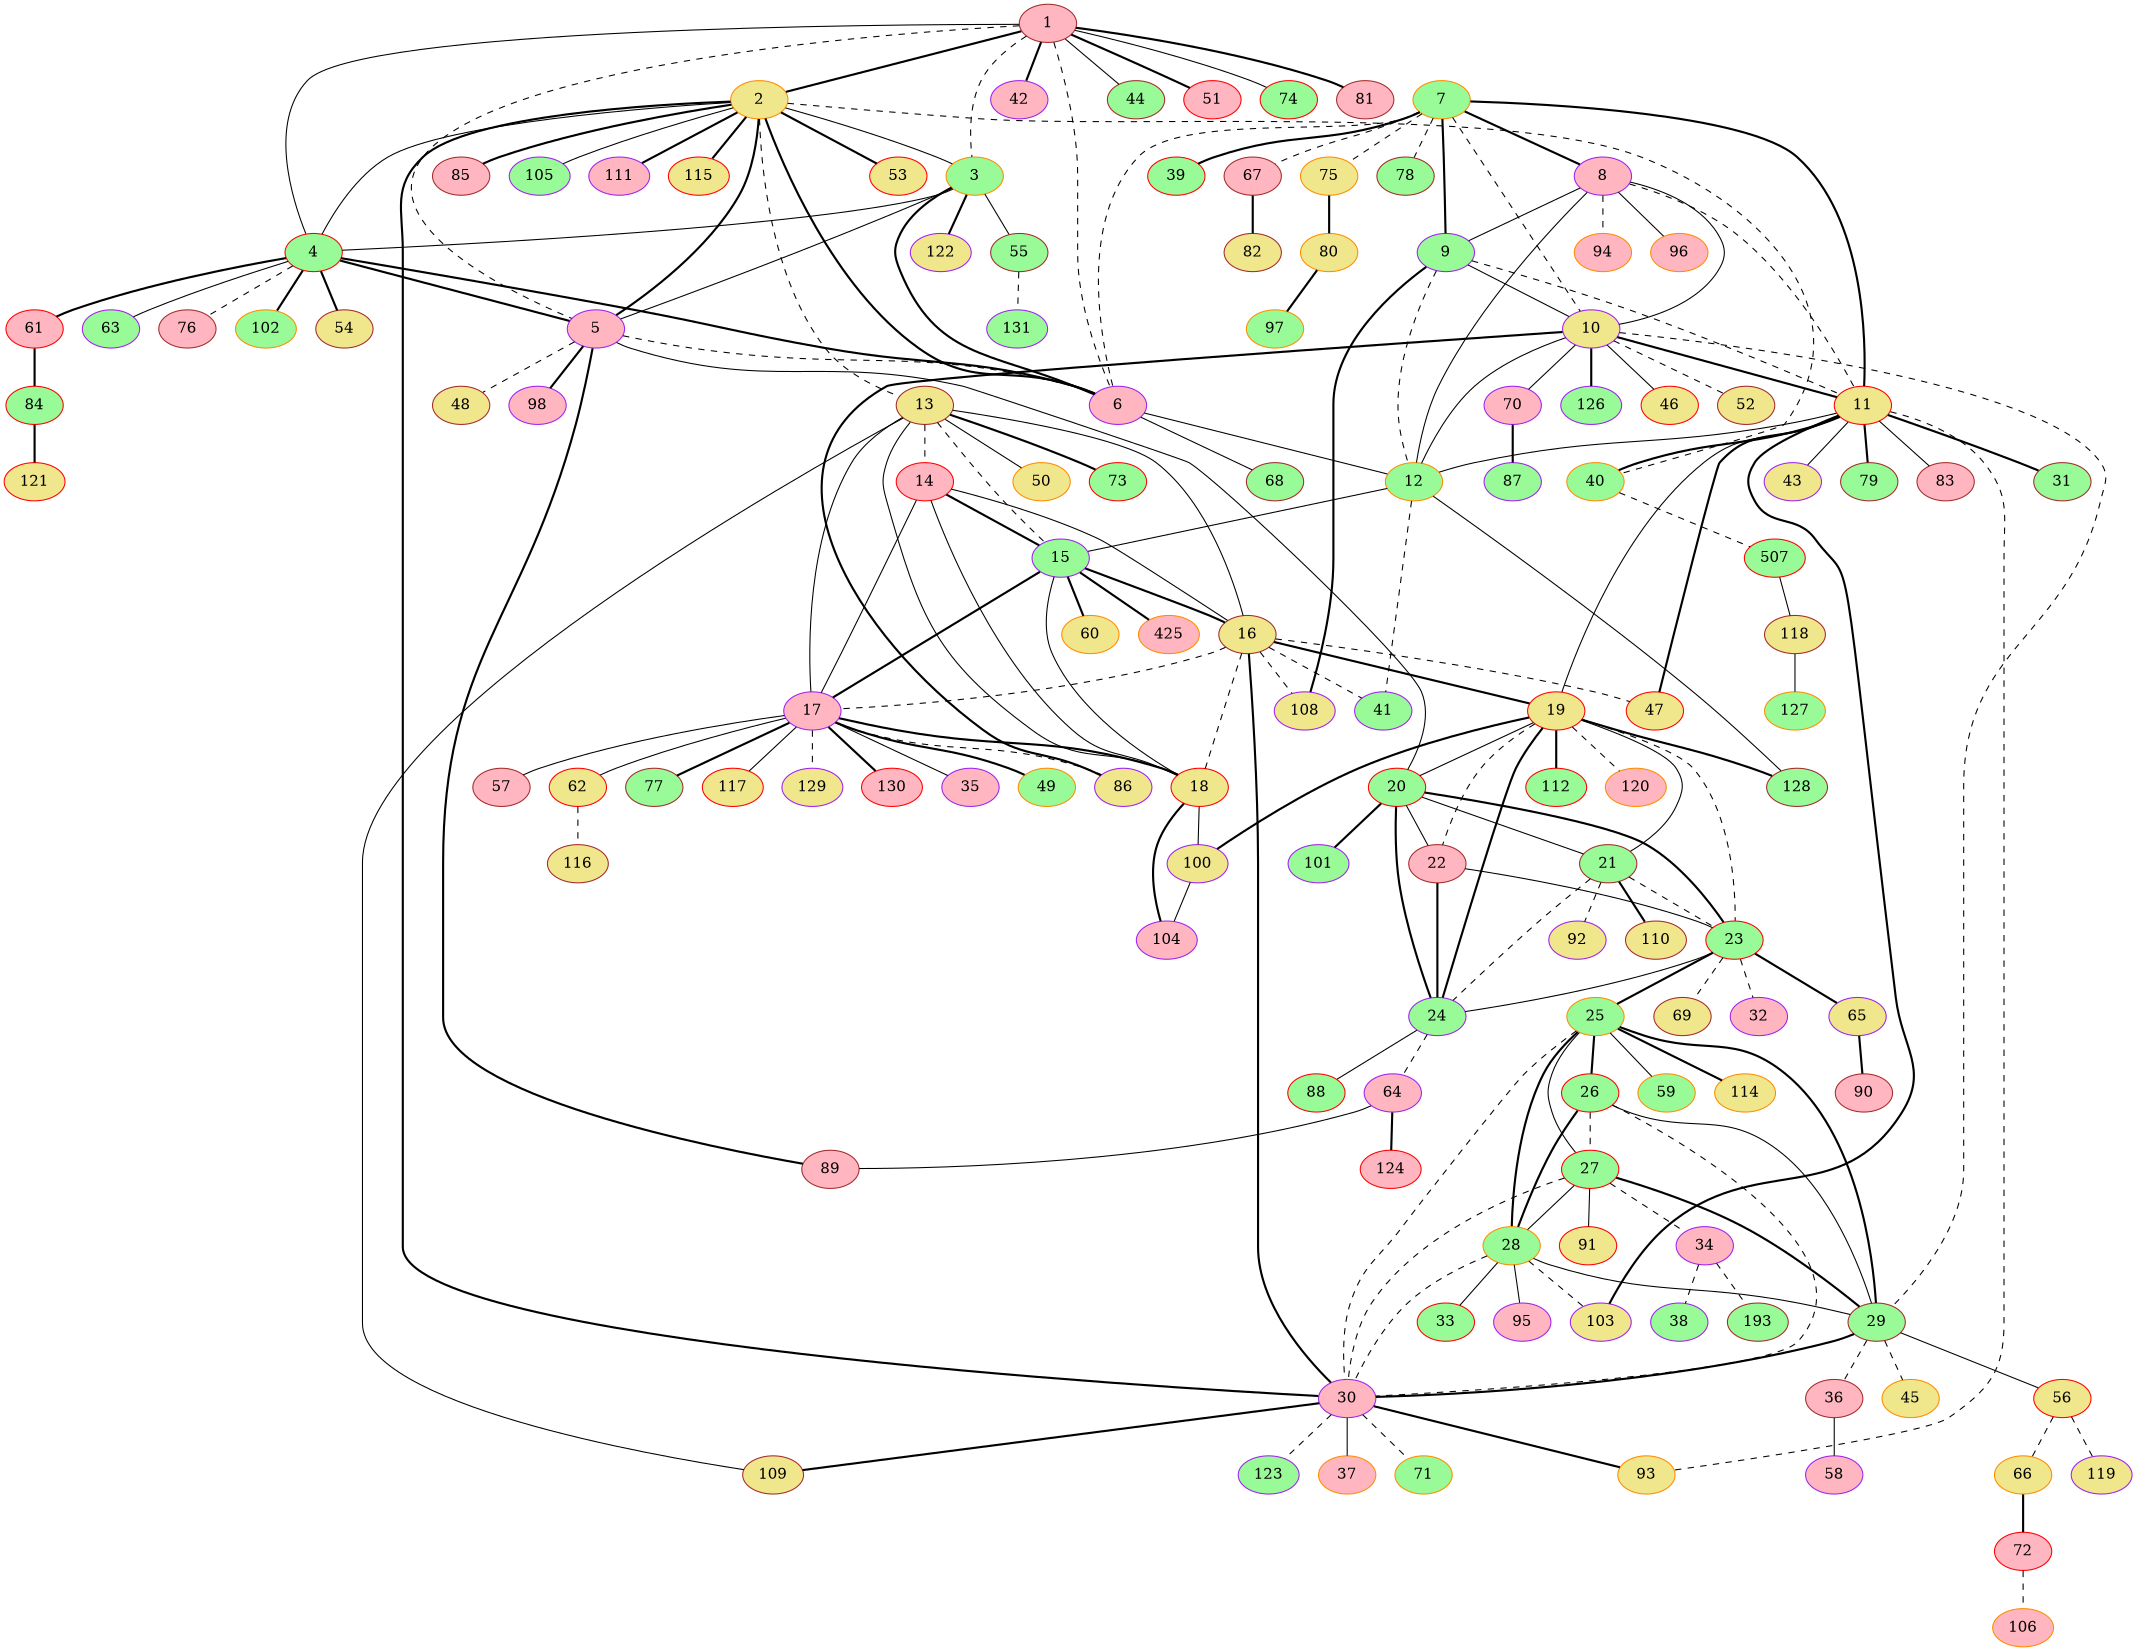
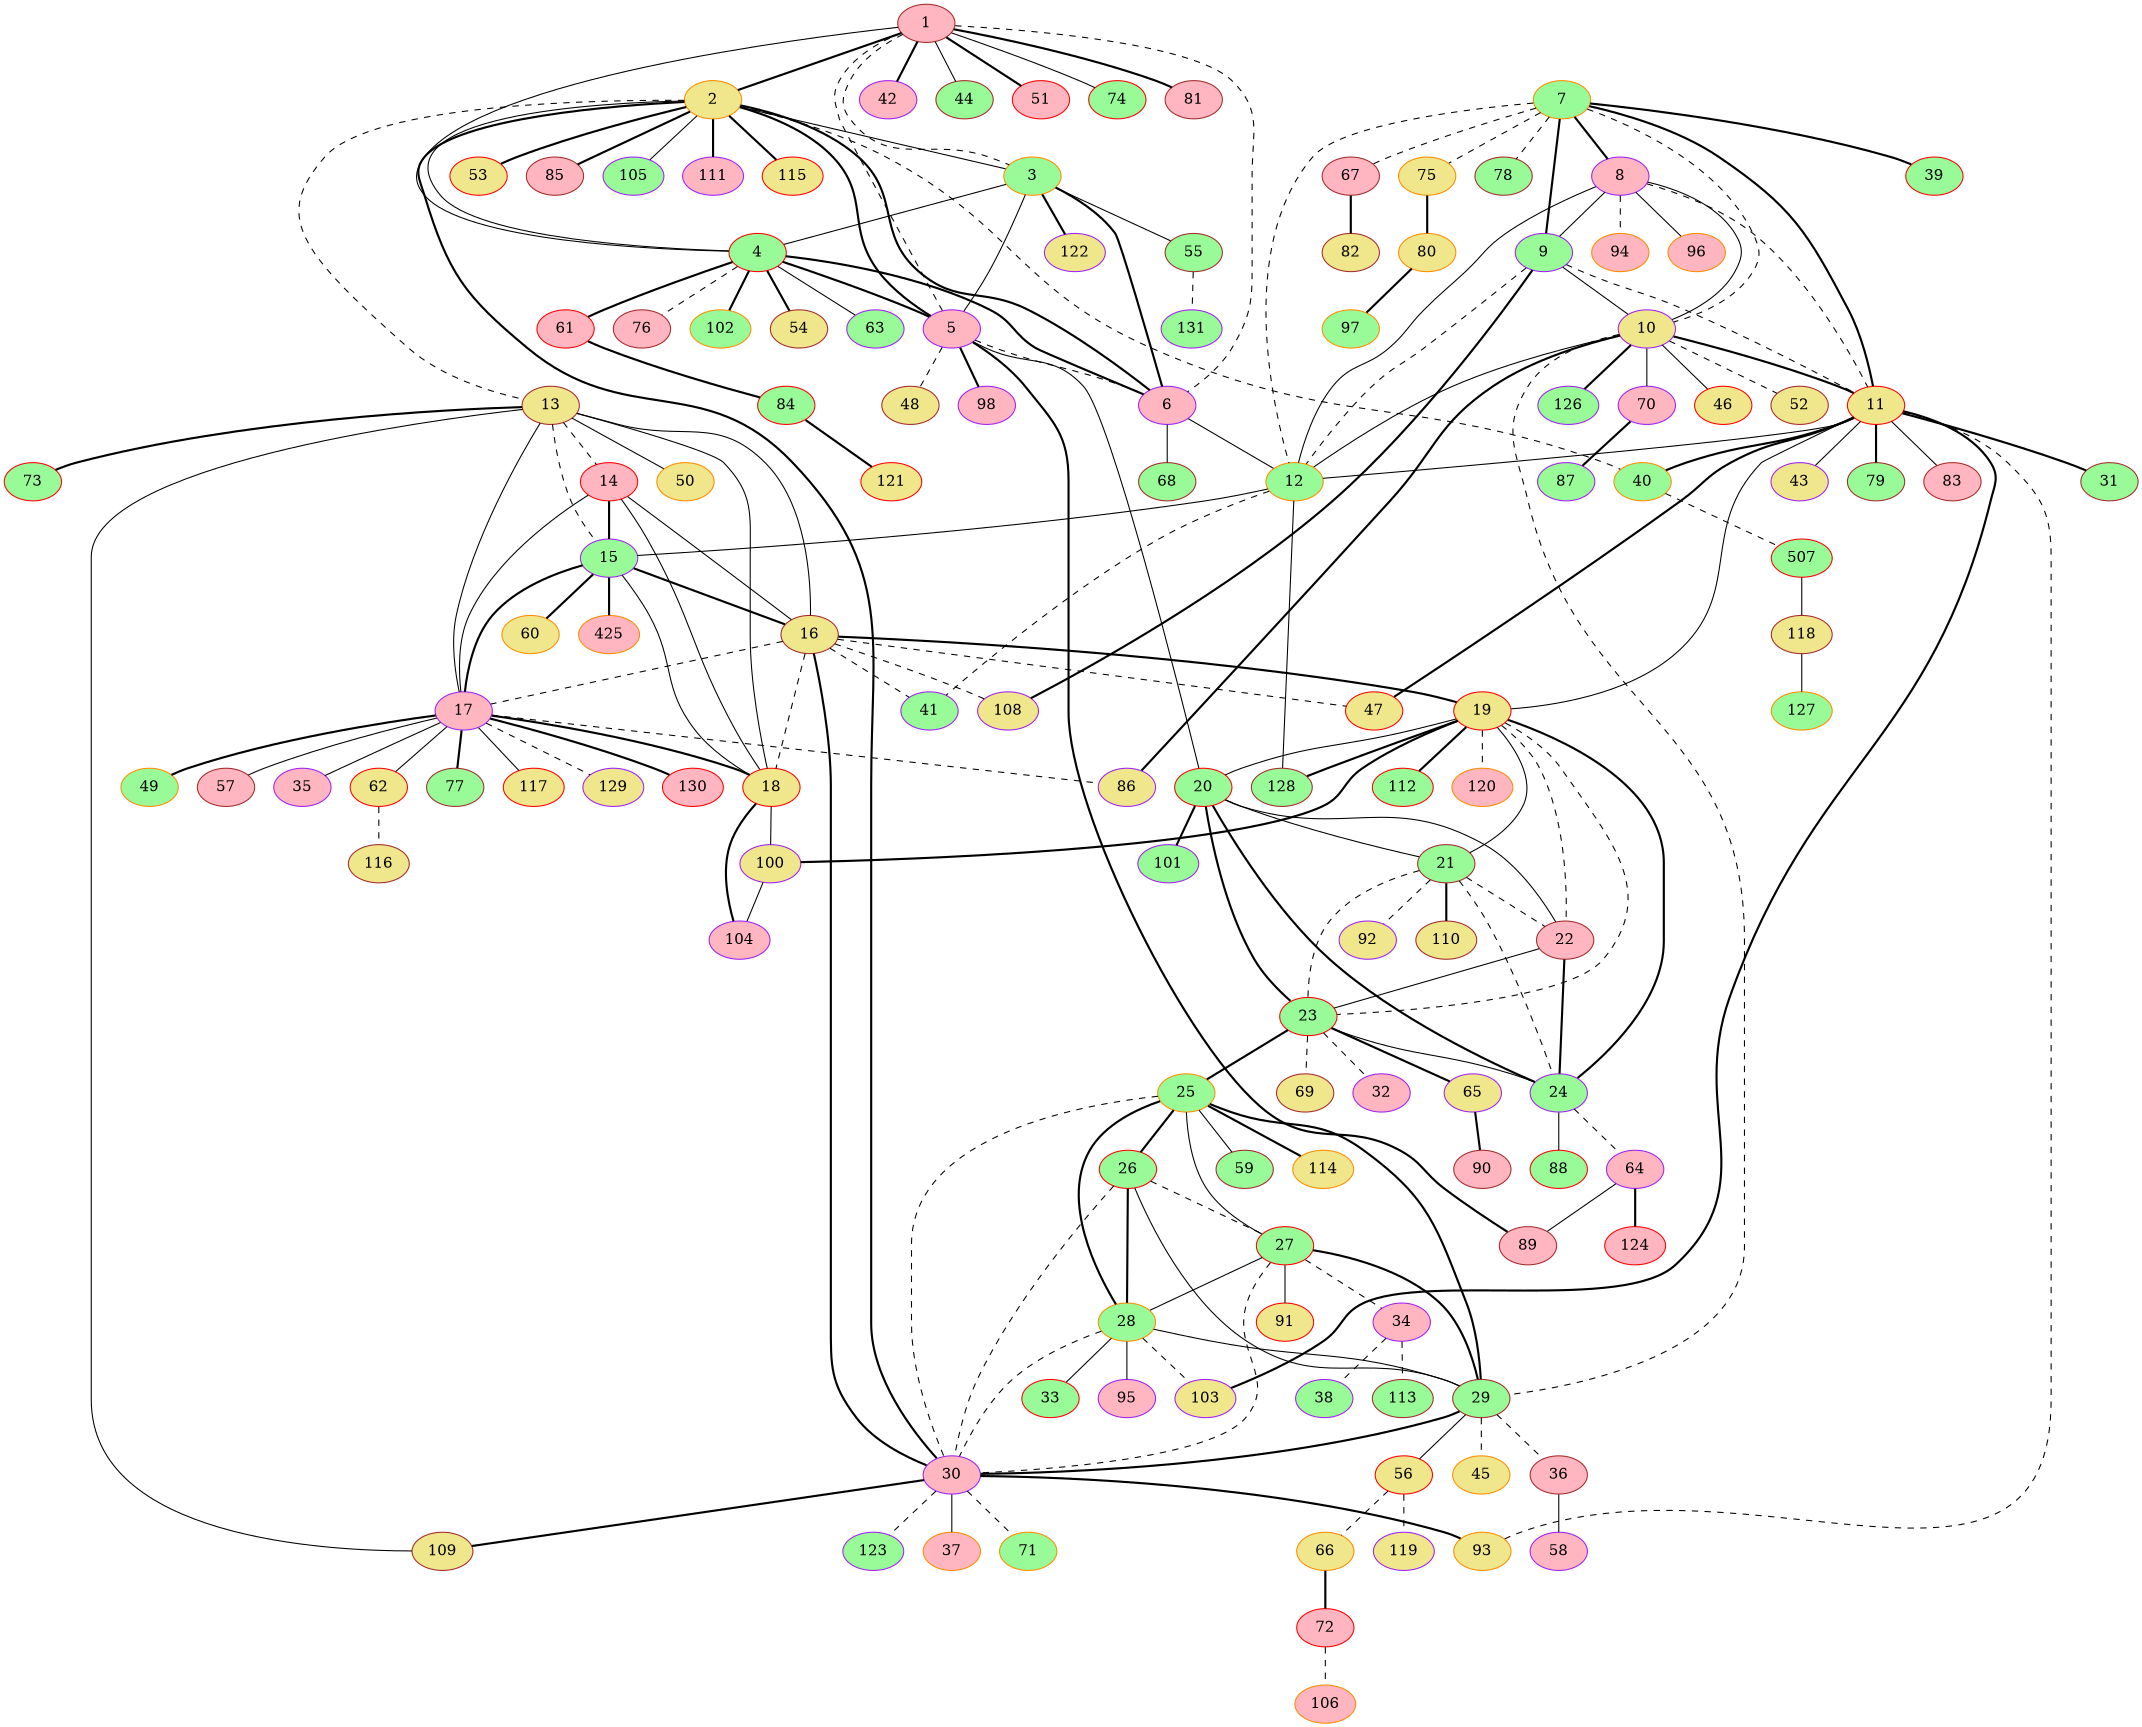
  graph {
    node [color=purple fillcolor=palegreen style=filled]
    edge [style=bold]
    1 [color=brown fillcolor=lightpink]
    2 [color=darkorange fillcolor=khaki]
    3 [color=darkorange]
    4 [color=red]
    5 [fillcolor=lightpink]
    6 [fillcolor=lightpink]
    42 [fillcolor=lightpink]
    44 [color=brown]
    51 [color=red fillcolor=lightpink]
    74 [color=red]
    81 [color=brown fillcolor=lightpink]
    13 [color=brown fillcolor=khaki]
    30 [fillcolor=lightpink]
    40 [color=darkorange]
    53 [color=red fillcolor=khaki]
    85 [color=brown fillcolor=lightpink]
    105
    111 [fillcolor=lightpink]
    115 [color=red fillcolor=khaki]
    55 [color=brown]
    122 [fillcolor=khaki]
    54 [color=brown fillcolor=khaki]
    61 [color=red fillcolor=lightpink]
    63
    76 [color=brown fillcolor=lightpink]
    102 [color=darkorange]
    20 [color=red]
    48 [color=brown fillcolor=khaki]
    89 [color=brown fillcolor=lightpink]
    98 [fillcolor=lightpink]
    12 [color=darkorange]
    68 [color=brown]
    15
    14 [color=red fillcolor=lightpink]
    16 [color=brown fillcolor=khaki]
    17 [fillcolor=lightpink]
    18 [color=red fillcolor=khaki]
    50 [color=darkorange fillcolor=khaki]
    73 [color=red]
    109 [color=brown fillcolor=khaki]
    93 [color=darkorange fillcolor=khaki]
    37 [color=darkorange fillcolor=lightpink]
    71 [color=darkorange]
    123
    n45 [color=red label=507]
    131
    84 [color=red]
    21 [color=brown]
    22 [color=brown fillcolor=lightpink]
    23 [color=red]
    24
    101
    41
    128 [color=brown]
    7 [color=darkorange]
    8 [fillcolor=lightpink]
    9
    10 [fillcolor=khaki]
    11 [color=red fillcolor=khaki]
    39 [color=red]
    67 [color=brown fillcolor=lightpink]
    75 [color=darkorange fillcolor=khaki]
    78 [color=brown]
    94 [color=darkorange fillcolor=lightpink]
    96 [color=darkorange fillcolor=lightpink]
    108 [fillcolor=khaki]
    29 [color=brown]
    46 [color=red fillcolor=khaki]
    52 [color=brown fillcolor=khaki]
    70 [fillcolor=lightpink]
    86 [fillcolor=khaki]
    126
    19 [color=red fillcolor=khaki]
    31 [color=brown]
    43 [fillcolor=khaki]
    47 [color=red fillcolor=khaki]
    79 [color=brown]
    83 [color=brown fillcolor=lightpink]
    103 [fillcolor=khaki]
    82 [color=brown fillcolor=khaki]
    80 [color=darkorange fillcolor=khaki]
    97 [color=darkorange]
    36 [color=brown fillcolor=lightpink]
    45 [color=darkorange fillcolor=khaki]
    56 [color=red fillcolor=khaki]
    87
    100 [fillcolor=khaki]
    112 [color=red]
    120 [color=darkorange fillcolor=lightpink]
    60 [color=darkorange fillcolor=khaki]
    n91 [color=darkorange fillcolor=lightpink label=425]
    35 [fillcolor=lightpink]
    49 [color=darkorange]
    57 [color=brown fillcolor=lightpink]
    62 [color=red fillcolor=khaki]
    77 [color=brown]
    117 [color=red fillcolor=khaki]
    129 [fillcolor=khaki]
    130 [color=red fillcolor=lightpink]
    104 [fillcolor=lightpink]
    116 [color=brown fillcolor=khaki]
    92 [fillcolor=khaki]
    110 [color=brown fillcolor=khaki]
    25 [color=darkorange]
    32 [fillcolor=lightpink]
    65 [fillcolor=khaki]
    69 [color=brown fillcolor=khaki]
    64 [fillcolor=lightpink]
    88 [color=red]
    26 [color=red]
    27 [color=red]
    28 [color=darkorange]
-   59 [color=darkorange]
+   59 [color=brown]
    114 [color=darkorange fillcolor=khaki]
    90 [color=brown fillcolor=lightpink]
    124 [color=red fillcolor=lightpink]
    34 [fillcolor=lightpink]
    91 [color=red fillcolor=khaki]
    33 [color=red]
    95 [fillcolor=lightpink]
    38
-   113 [color=brown label=193]
+   113 [color=brown]
    58 [fillcolor=lightpink]
    66 [color=darkorange fillcolor=khaki]
    119 [fillcolor=khaki]
    118 [color=brown fillcolor=khaki]
    72 [color=red fillcolor=lightpink]
    121 [color=red fillcolor=khaki]
    106 [color=darkorange fillcolor=lightpink]
    127 [color=darkorange]
    1 -- 2
    1 -- 3 [style=dashed]
    1 -- 4 [style=solid]
    1 -- 5 [style=dashed]
    1 -- 6 [style=dashed]
    1 -- 42
    1 -- 44 [style=solid]
    1 -- 51
    1 -- 74 [style=solid]
    1 -- 81
    2 -- 3 [style=solid]
    2 -- 4 [style=solid]
    2 -- 5
    2 -- 6
    2 -- 13 [style=dashed]
    2 -- 30
    2 -- 40 [style=dashed]
    2 -- 53
    2 -- 85
    2 -- 105 [style=solid]
    2 -- 111
    2 -- 115
    3 -- 4 [style=solid]
    3 -- 5 [style=solid]
    3 -- 6
    3 -- 55 [style=solid]
    3 -- 122
    4 -- 5
    4 -- 6
    4 -- 54
    4 -- 61
    4 -- 63 [style=solid]
    4 -- 76 [style=dashed]
    4 -- 102
    5 -- 6 [style=dashed]
    5 -- 20 [style=solid]
    5 -- 48 [style=dashed]
    5 -- 89
    5 -- 98
    6 -- 12 [style=solid]
    6 -- 68 [style=solid]
    13 -- 15 [style=dashed]
    13 -- 14 [style=dashed]
    13 -- 16 [style=solid]
    13 -- 17 [style=solid]
    13 -- 18 [style=solid]
    13 -- 50 [style=solid]
    13 -- 73
    13 -- 109 [style=solid]
    30 -- 109
    30 -- 93
    30 -- 37 [style=solid]
    30 -- 71 [style=dashed]
    30 -- 123 [style=dashed]
    40 -- n45 [style=dashed]
    55 -- 131 [style=dashed]
    61 -- 84
    20 -- 21 [style=solid]
    20 -- 22 [style=solid]
    20 -- 23
    20 -- 24
    20 -- 101
    12 -- 15 [style=solid]
    12 -- 41 [style=dashed]
    12 -- 128 [style=solid]
    15 -- 16
    15 -- 17
    15 -- 18 [style=solid]
    15 -- 60
    15 -- n91
    14 -- 15
    14 -- 16 [style=solid]
    14 -- 17 [style=solid]
    14 -- 18 [style=solid]
    16 -- 30
    16 -- 17 [style=dashed]
    16 -- 18 [style=dashed]
    16 -- 41 [style=dashed]
    16 -- 108 [style=dashed]
    16 -- 19
    16 -- 47 [style=dashed]
    17 -- 18
    17 -- 86 [style=dashed]
    17 -- 35 [style=solid]
    17 -- 49
    17 -- 57 [style=solid]
    17 -- 62 [style=solid]
    17 -- 77
    17 -- 117 [style=solid]
    17 -- 129 [style=dashed]
    17 -- 130
    18 -- 100 [style=solid]
    18 -- 104
    n45 -- 118 [style=solid]
    84 -- 121
+   21 -- 22 [style=dashed]
    21 -- 23 [style=dashed]
    21 -- 24 [style=dashed]
    21 -- 92 [style=dashed]
    21 -- 110
    22 -- 23 [style=solid]
    22 -- 24
    23 -- 24 [style=solid]
    23 -- 25
    23 -- 32 [style=dashed]
    23 -- 65
    23 -- 69 [style=dashed]
    24 -- 64 [style=dashed]
    24 -- 88 [style=solid]
-   7 -- 6 [style=dashed]
+   7 -- 12 [style=dashed]
    7 -- 8
    7 -- 9
    7 -- 10 [style=dashed]
    7 -- 11
    7 -- 39
    7 -- 67 [style=dashed]
    7 -- 75 [style=dashed]
    7 -- 78 [style=dashed]
    8 -- 12 [style=solid]
    8 -- 9 [style=solid]
    8 -- 10 [style=solid]
    8 -- 11 [style=dashed]
    8 -- 94 [style=dashed]
    8 -- 96 [style=solid]
    9 -- 12 [style=dashed]
    9 -- 10 [style=solid]
    9 -- 11 [style=dashed]
    9 -- 108
    10 -- 12 [style=solid]
    10 -- 11
    10 -- 29 [style=dashed]
    10 -- 46 [style=solid]
    10 -- 52 [style=dashed]
    10 -- 70 [style=solid]
    10 -- 86
    10 -- 126
    11 -- 40
    11 -- 12 [style=solid]
    11 -- 93 [style=dashed]
    11 -- 19 [style=solid]
    11 -- 31
    11 -- 43 [style=solid]
    11 -- 47
    11 -- 79
    11 -- 83 [style=solid]
    11 -- 103
    67 -- 82
    75 -- 80
    29 -- 30
    29 -- 36 [style=dashed]
    29 -- 45 [style=dashed]
    29 -- 56 [style=solid]
    70 -- 87
    19 -- 20 [style=solid]
    19 -- 21 [style=solid]
    19 -- 22 [style=dashed]
    19 -- 23 [style=dashed]
    19 -- 24
    19 -- 128
    19 -- 100
    19 -- 112
    19 -- 120 [style=dashed]
    80 -- 97
    36 -- 58 [style=solid]
    56 -- 66 [style=dashed]
    56 -- 119 [style=dashed]
    100 -- 104 [style=solid]
    62 -- 116 [style=dashed]
    25 -- 30 [style=dashed]
    25 -- 29
    25 -- 26
    25 -- 27 [style=solid]
    25 -- 28
    25 -- 59 [style=solid]
    25 -- 114
    65 -- 90
    64 -- 89 [style=solid]
    64 -- 124
    26 -- 30 [style=dashed]
    26 -- 29 [style=solid]
    26 -- 27 [style=dashed]
    26 -- 28
    27 -- 30 [style=dashed]
    27 -- 29
    27 -- 28 [style=solid]
    27 -- 34 [style=dashed]
    27 -- 91 [style=solid]
    28 -- 30 [style=dashed]
    28 -- 29 [style=solid]
    28 -- 103 [style=dashed]
    28 -- 33 [style=solid]
    28 -- 95 [style=solid]
    34 -- 38 [style=dashed]
    34 -- 113 [style=dashed]
    66 -- 72
    118 -- 127 [style=solid]
    72 -- 106 [style=dashed]
  }
